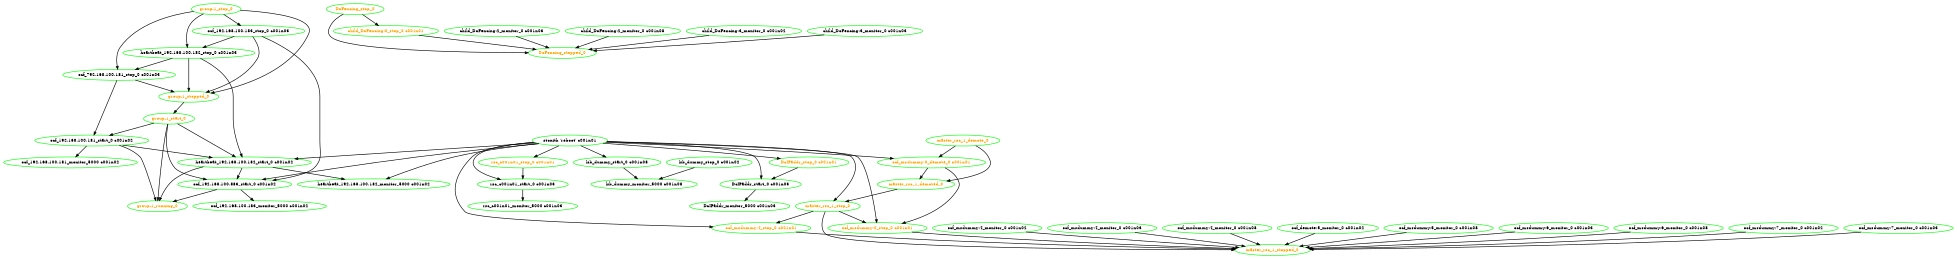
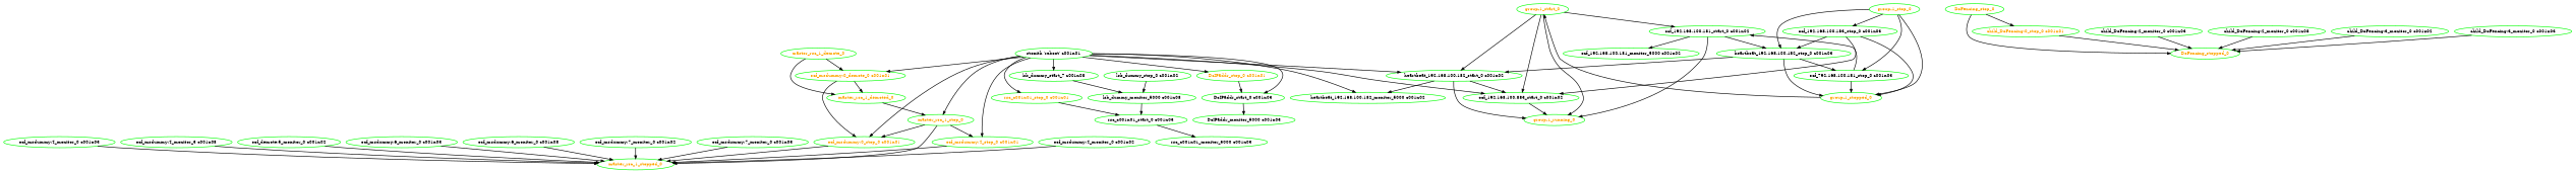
  digraph {
    node [color=green fontcolor=black style=bold]
    edge [style=bold]
    "DcIPaddr_start_0 c001n03"
    "DcIPaddr_monitor_5000 c001n03"
    "DcIPaddr_stop_0 c001n01" [fontcolor=orange]
    DoFencing_stop_0 [fontcolor=orange]
    DoFencing_stopped_0 [fontcolor=orange]
    "child_DoFencing:0_stop_0 c001n01" [fontcolor=orange]
    "child_DoFencing:2_monitor_0 c001n03"
    "child_DoFencing:2_monitor_0 c001n08"
    "child_DoFencing:3_monitor_0 c001n02"
    "child_DoFencing:3_monitor_0 c001n03"
    "group-1_running_0" [fontcolor=orange]
    "group-1_start_0" [fontcolor=orange]
    "heartbeat_192.168.100.182_start_0 c001n02"
    "ocf_192.168.100.181_start_0 c001n02"
    n15 [label="ocf_192.168.100.883_start_0 c001n02"]
    "heartbeat_192.168.100.182_monitor_5000 c001n02"
    "ocf_192.168.100.181_monitor_5000 c001n02"
-   "ocf_192.168.100.183_monitor_5000 c001n02"
    "group-1_stop_0" [fontcolor=orange]
    "group-1_stopped_0" [fontcolor=orange]
    "heartbeat_192.168.100.182_stop_0 c001n03"
    n22 [label="ocf_792.168.100.181_stop_0 c001n03"]
    "ocf_192.168.100.183_stop_0 c001n03"
-   "lsb_dummy_start_0 c001n08"
+   "lsb_dummy_start_0 c001n08" [label="lsb_dummy_start_7 c001n08"]
    "lsb_dummy_monitor_5000 c001n08"
    "lsb_dummy_stop_0 c001n02"
    master_rsc_1_demote_0 [fontcolor=orange]
    master_rsc_1_demoted_0 [fontcolor=orange]
    "ocf_msdummy:0_demote_0 c001n01" [fontcolor=orange]
    master_rsc_1_stop_0 [fontcolor=orange]
    "ocf_msdummy:0_stop_0 c001n01" [fontcolor=orange]
    master_rsc_1_stopped_0 [fontcolor=orange]
    "ocf_msdummy:4_stop_0 c001n01" [fontcolor=orange]
    "ocf_msdummy:4_monitor_0 c001n02"
    "ocf_msdummy:4_monitor_0 c001n03"
-   "ocf_msdummy:4_monitor_0 c001n08"
+   "ocf_msdummy:4_monitor_0 c001n08" [label="ocf_msdummy:4_monitor_3 c001n08"]
    n37 [label="ocf_demote:5_monitor_0 c001n02"]
-   "ocf_msdummy:5_monitor_0 c001n08"
    "ocf_msdummy:6_monitor_0 c001n03"
    "ocf_msdummy:6_monitor_0 c001n08"
    "ocf_msdummy:7_monitor_0 c001n02"
    "ocf_msdummy:7_monitor_0 c001n03"
    "rsc_c001n01_start_0 c001n03"
    "rsc_c001n01_monitor_5000 c001n03"
    "rsc_c001n01_stop_0 c001n01" [fontcolor=orange]
    "stonith 'reboot' c001n01"
    "DcIPaddr_start_0 c001n03" -> "DcIPaddr_monitor_5000 c001n03"
    "DcIPaddr_stop_0 c001n01" -> "DcIPaddr_start_0 c001n03"
    DoFencing_stop_0 -> DoFencing_stopped_0
    DoFencing_stop_0 -> "child_DoFencing:0_stop_0 c001n01"
    "child_DoFencing:0_stop_0 c001n01" -> DoFencing_stopped_0
    "child_DoFencing:2_monitor_0 c001n03" -> DoFencing_stopped_0
    "child_DoFencing:2_monitor_0 c001n08" -> DoFencing_stopped_0
    "child_DoFencing:3_monitor_0 c001n02" -> DoFencing_stopped_0
    "child_DoFencing:3_monitor_0 c001n03" -> DoFencing_stopped_0
    "group-1_start_0" -> "group-1_running_0"
    "group-1_start_0" -> "heartbeat_192.168.100.182_start_0 c001n02"
    "group-1_start_0" -> "ocf_192.168.100.181_start_0 c001n02"
    "group-1_start_0" -> n15
    "heartbeat_192.168.100.182_start_0 c001n02" -> "group-1_running_0"
    "heartbeat_192.168.100.182_start_0 c001n02" -> n15
    "heartbeat_192.168.100.182_start_0 c001n02" -> "heartbeat_192.168.100.182_monitor_5000 c001n02"
    "ocf_192.168.100.181_start_0 c001n02" -> "group-1_running_0"
-   "ocf_192.168.100.181_start_0 c001n02" -> "heartbeat_192.168.100.182_start_0 c001n02"
+   "ocf_192.168.100.181_start_0 c001n02" -> "heartbeat_192.168.100.182_stop_0 c001n03"
    "ocf_192.168.100.181_start_0 c001n02" -> "ocf_192.168.100.181_monitor_5000 c001n02"
    n15 -> "group-1_running_0"
-   n15 -> "ocf_192.168.100.183_monitor_5000 c001n02"
    "group-1_stop_0" -> "group-1_stopped_0"
    "group-1_stop_0" -> "heartbeat_192.168.100.182_stop_0 c001n03"
    "group-1_stop_0" -> n22
    "group-1_stop_0" -> "ocf_192.168.100.183_stop_0 c001n03"
    "group-1_stopped_0" -> "group-1_start_0"
    "heartbeat_192.168.100.182_stop_0 c001n03" -> "heartbeat_192.168.100.182_start_0 c001n02"
    "heartbeat_192.168.100.182_stop_0 c001n03" -> "group-1_stopped_0"
    "heartbeat_192.168.100.182_stop_0 c001n03" -> n22
    n22 -> "ocf_192.168.100.181_start_0 c001n02"
    n22 -> "group-1_stopped_0"
    "ocf_192.168.100.183_stop_0 c001n03" -> n15
    "ocf_192.168.100.183_stop_0 c001n03" -> "group-1_stopped_0"
    "ocf_192.168.100.183_stop_0 c001n03" -> "heartbeat_192.168.100.182_stop_0 c001n03"
    "lsb_dummy_start_0 c001n08" -> "lsb_dummy_monitor_5000 c001n08"
    "lsb_dummy_stop_0 c001n02" -> "lsb_dummy_monitor_5000 c001n08"
    master_rsc_1_demote_0 -> master_rsc_1_demoted_0
    master_rsc_1_demote_0 -> "ocf_msdummy:0_demote_0 c001n01"
    master_rsc_1_demoted_0 -> master_rsc_1_stop_0
    "ocf_msdummy:0_demote_0 c001n01" -> master_rsc_1_demoted_0
    "ocf_msdummy:0_demote_0 c001n01" -> "ocf_msdummy:0_stop_0 c001n01"
    master_rsc_1_stop_0 -> "ocf_msdummy:0_stop_0 c001n01"
    master_rsc_1_stop_0 -> master_rsc_1_stopped_0
    master_rsc_1_stop_0 -> "ocf_msdummy:4_stop_0 c001n01"
    "ocf_msdummy:0_stop_0 c001n01" -> master_rsc_1_stopped_0
    "ocf_msdummy:4_stop_0 c001n01" -> master_rsc_1_stopped_0
    "ocf_msdummy:4_monitor_0 c001n02" -> master_rsc_1_stopped_0
    "ocf_msdummy:4_monitor_0 c001n03" -> master_rsc_1_stopped_0
    "ocf_msdummy:4_monitor_0 c001n08" -> master_rsc_1_stopped_0
    n37 -> master_rsc_1_stopped_0
-   "ocf_msdummy:5_monitor_0 c001n08" -> master_rsc_1_stopped_0
    "ocf_msdummy:6_monitor_0 c001n03" -> master_rsc_1_stopped_0
    "ocf_msdummy:6_monitor_0 c001n08" -> master_rsc_1_stopped_0
    "ocf_msdummy:7_monitor_0 c001n02" -> master_rsc_1_stopped_0
    "ocf_msdummy:7_monitor_0 c001n03" -> master_rsc_1_stopped_0
    "rsc_c001n01_start_0 c001n03" -> "rsc_c001n01_monitor_5000 c001n03"
    "rsc_c001n01_stop_0 c001n01" -> "rsc_c001n01_start_0 c001n03"
    "stonith 'reboot' c001n01" -> "DcIPaddr_start_0 c001n03"
    "stonith 'reboot' c001n01" -> "DcIPaddr_stop_0 c001n01"
    "stonith 'reboot' c001n01" -> "heartbeat_192.168.100.182_start_0 c001n02"
    "stonith 'reboot' c001n01" -> n15
    "stonith 'reboot' c001n01" -> "heartbeat_192.168.100.182_monitor_5000 c001n02"
    "stonith 'reboot' c001n01" -> "lsb_dummy_start_0 c001n08"
    "stonith 'reboot' c001n01" -> "ocf_msdummy:0_demote_0 c001n01"
    "stonith 'reboot' c001n01" -> master_rsc_1_stop_0
    "stonith 'reboot' c001n01" -> "ocf_msdummy:0_stop_0 c001n01"
    "stonith 'reboot' c001n01" -> "ocf_msdummy:4_stop_0 c001n01"
-   "stonith 'reboot' c001n01" -> "rsc_c001n01_start_0 c001n03"
+   "lsb_dummy_monitor_5000 c001n08" -> "rsc_c001n01_start_0 c001n03"
    "stonith 'reboot' c001n01" -> "rsc_c001n01_stop_0 c001n01"
  }
